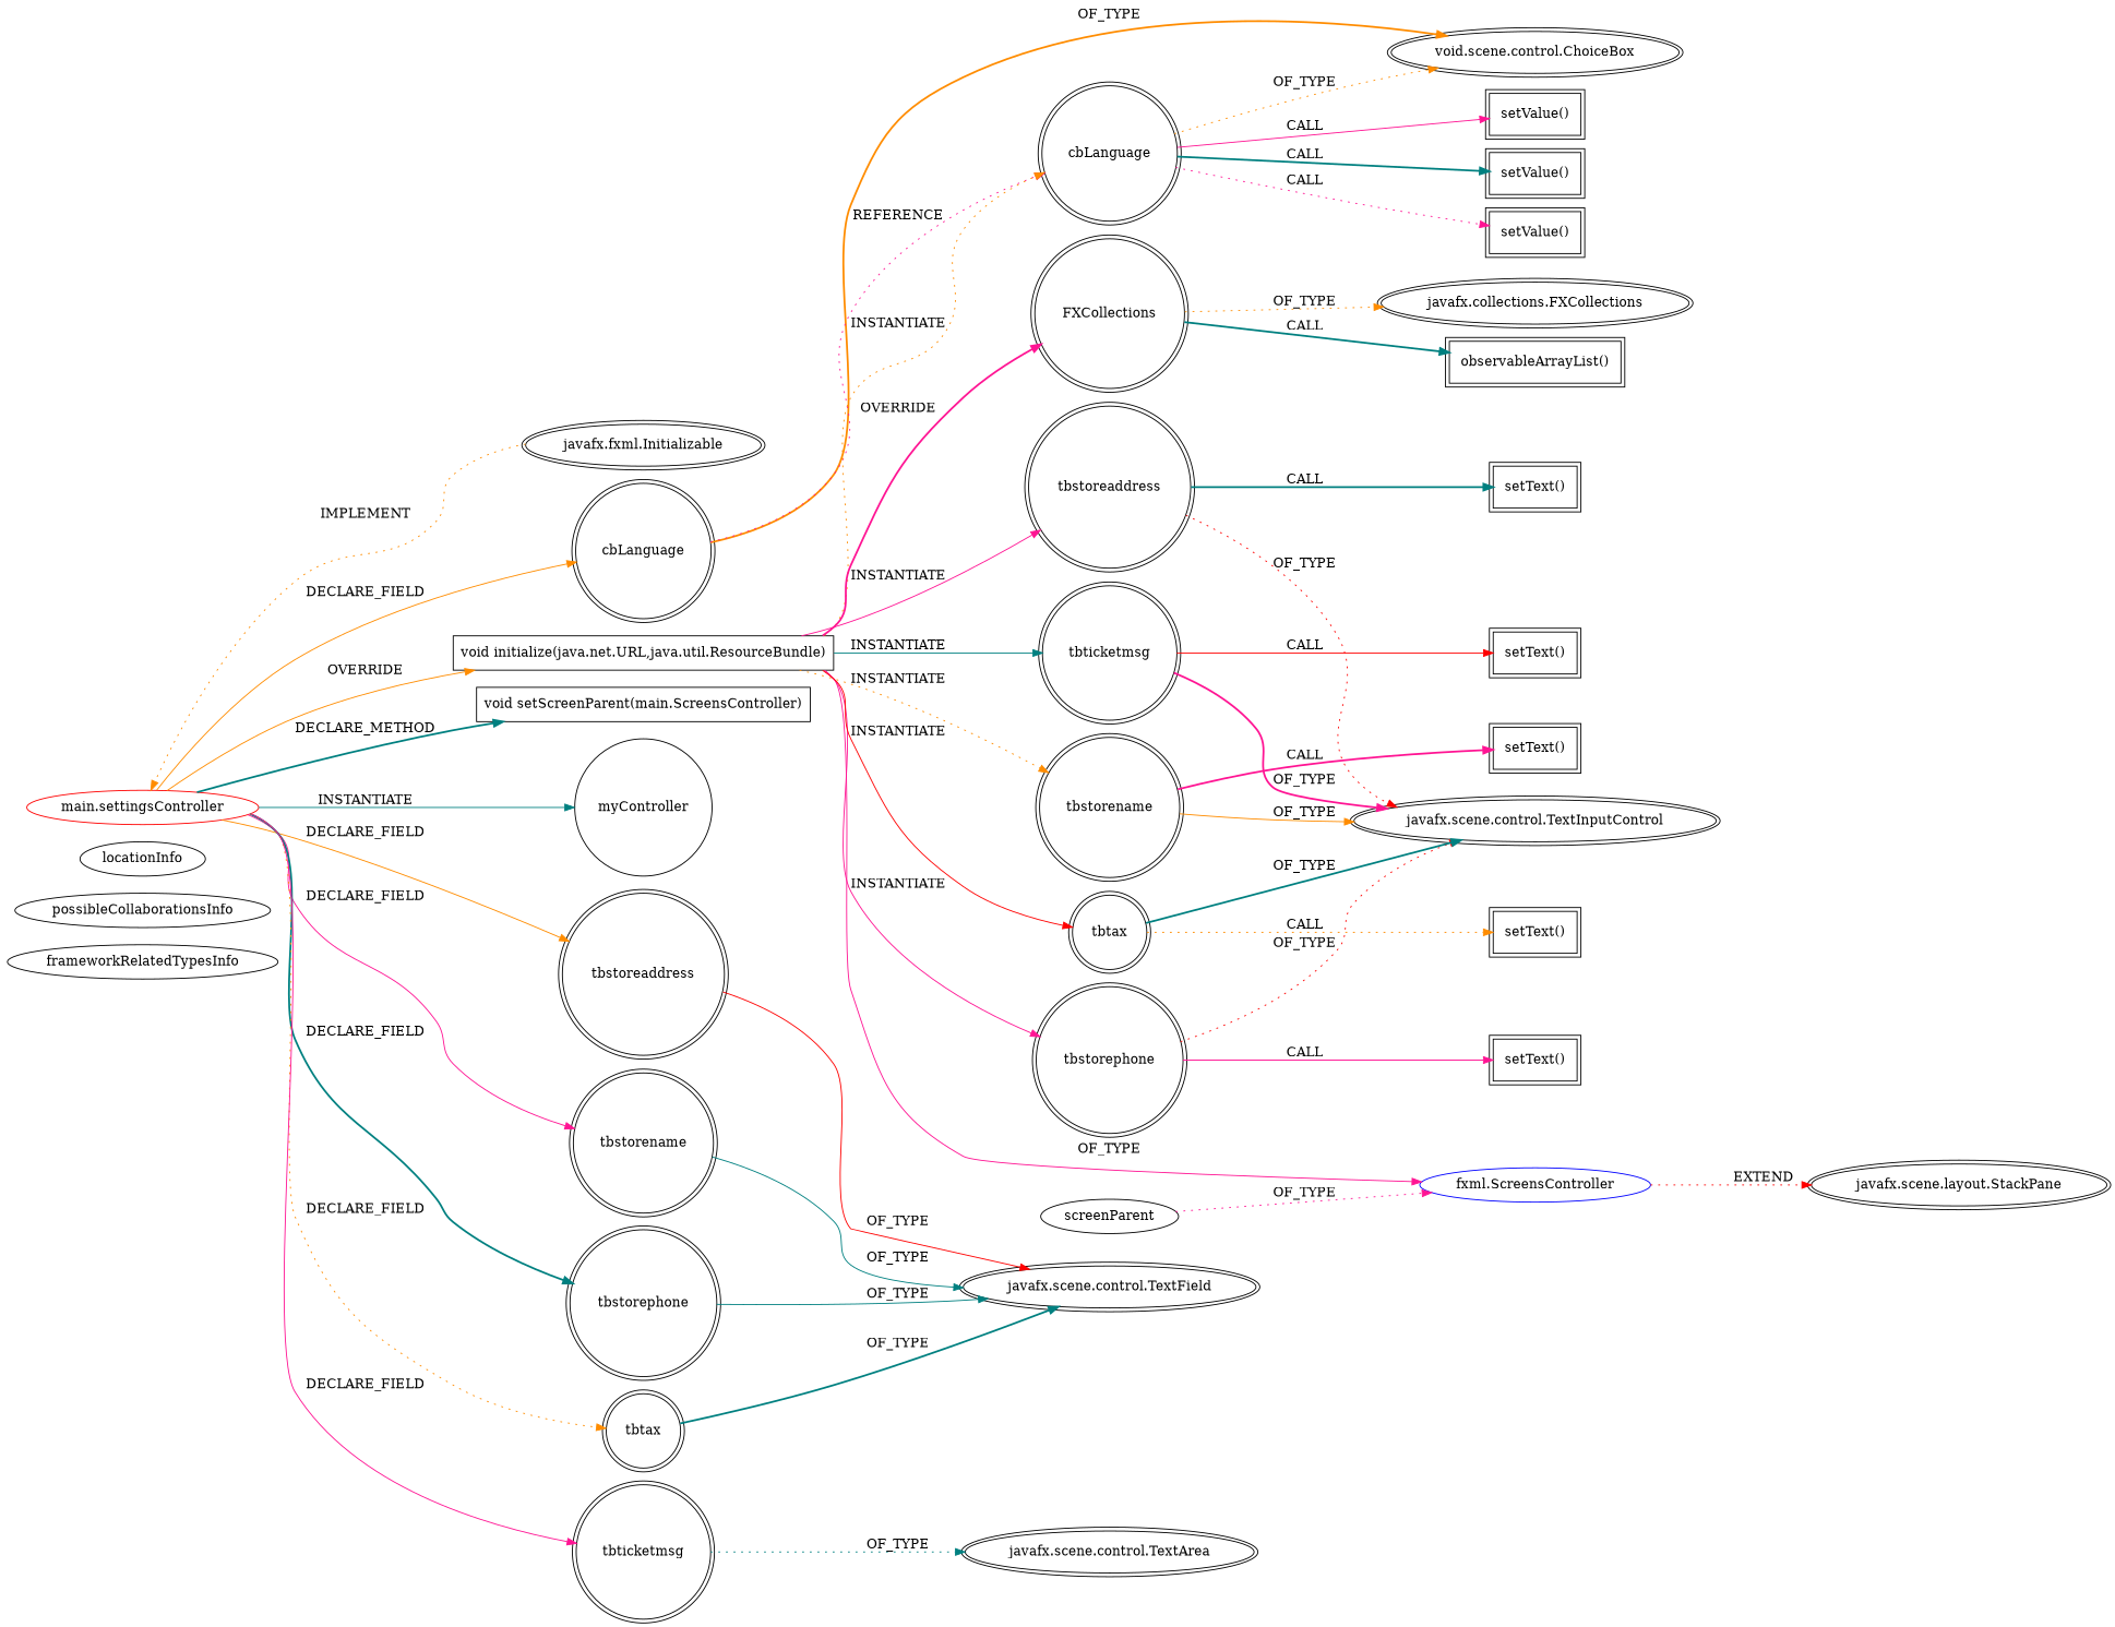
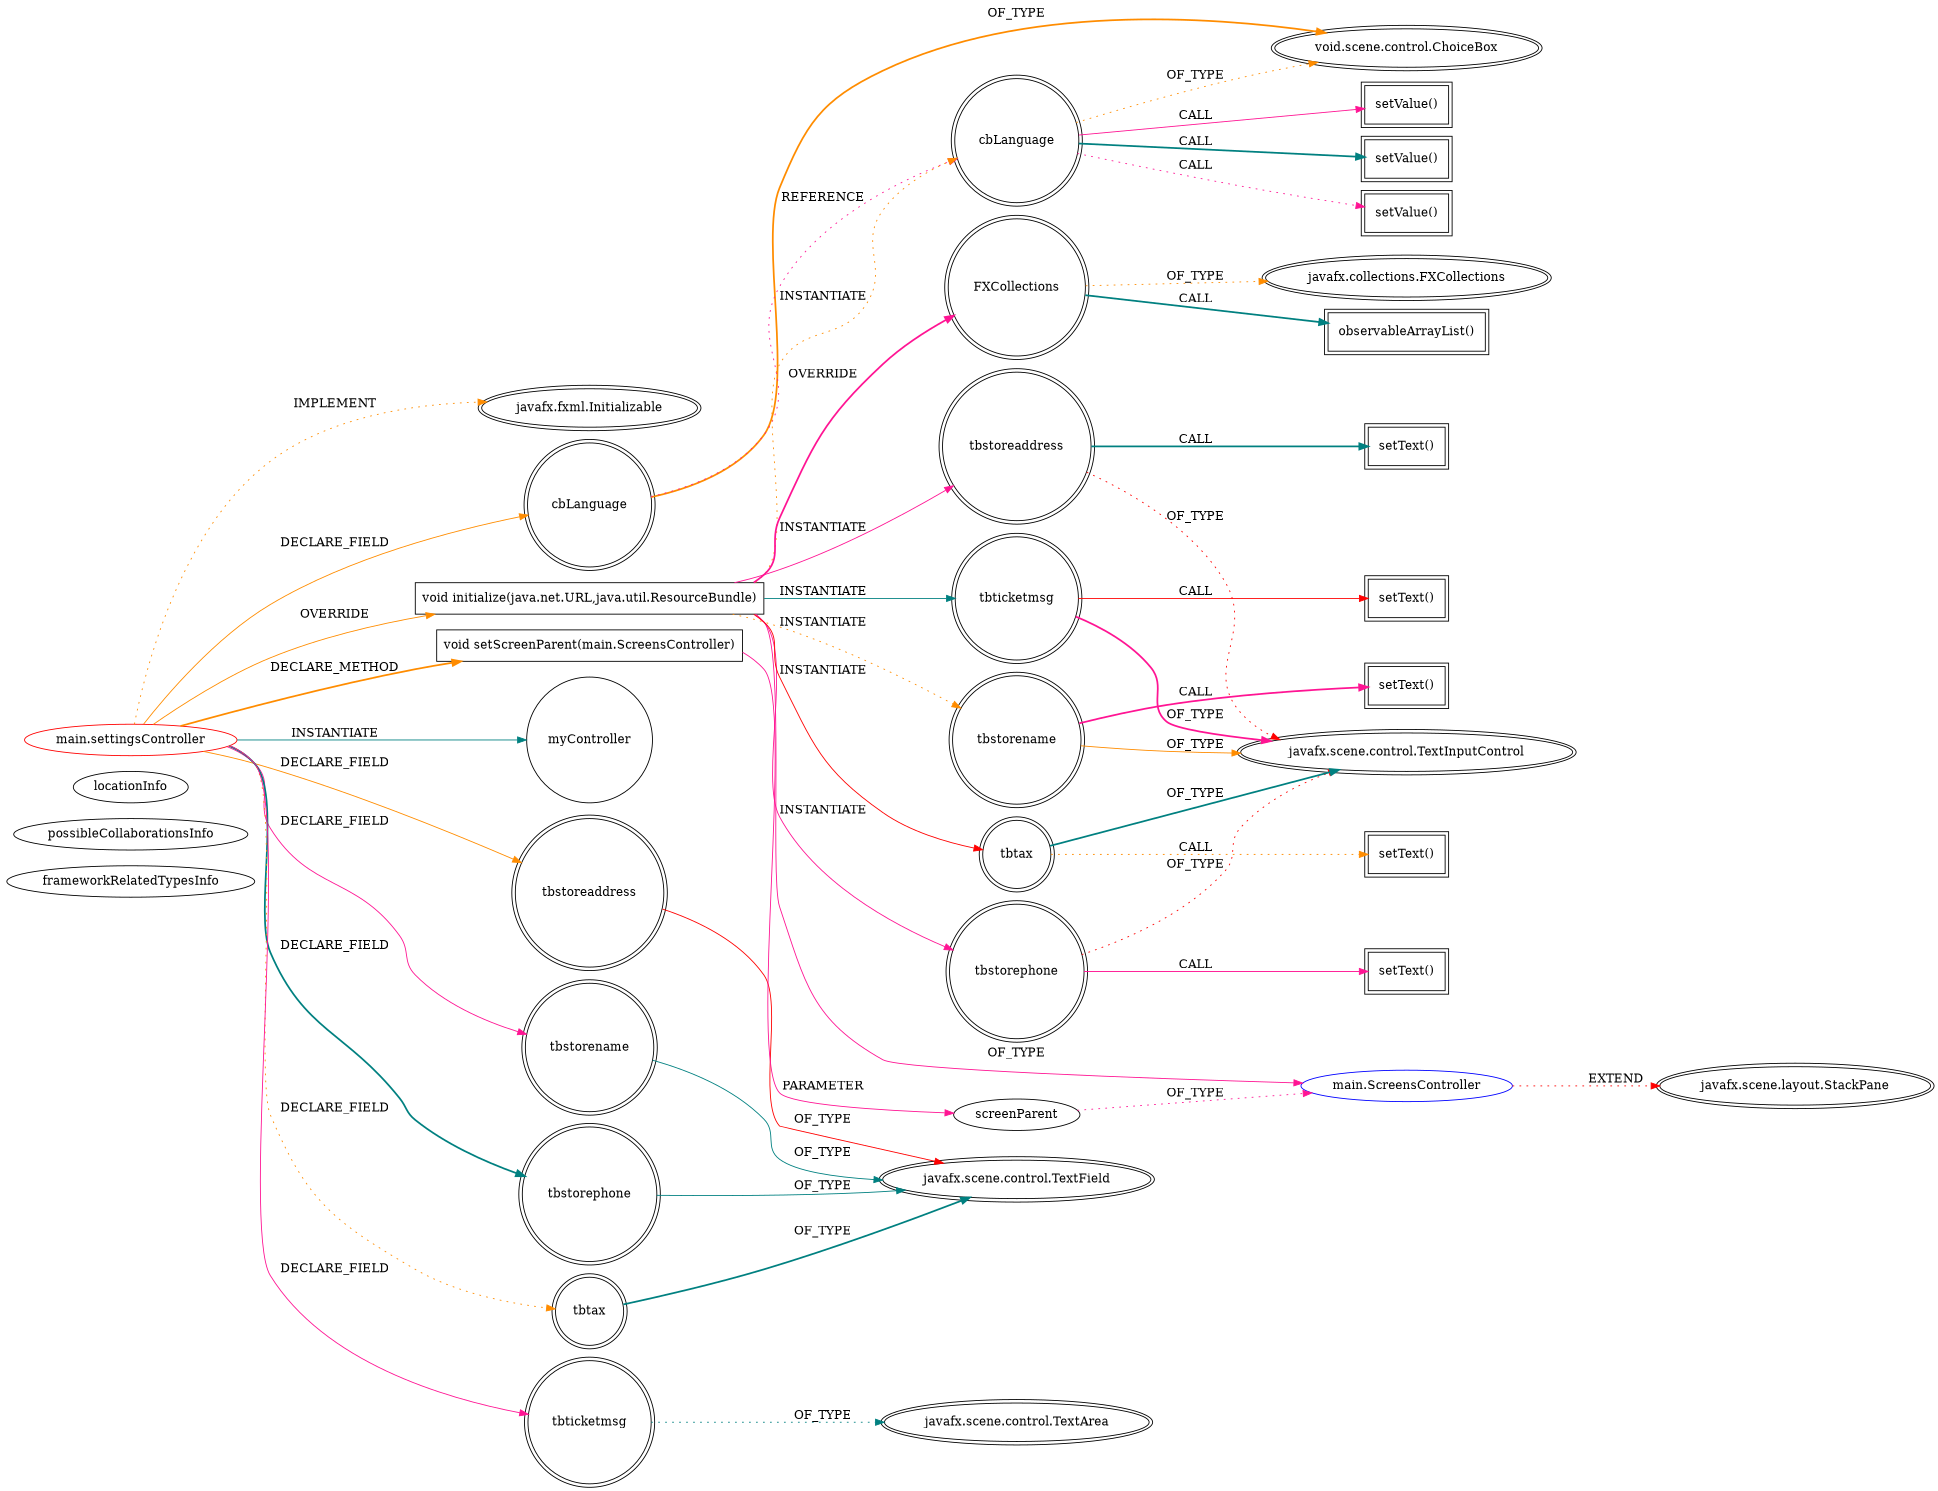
  digraph {
    rankdir=LR
    node [isFrameworkType=true vertexType=INSIDE_CALL peripheries=2 shape=circle]
    edge [color=deeppink style=solid]
    frameworkRelatedTypesInfo [0="javafx.fxml.Initializable" isFrameworkType="" vertexType="" peripheries="" shape=""]
    possibleCollaborationsInfo [0="1872~CLIENT_METHOD_DECLARATION-PARAMETER_DECLARATION-FIELD_DECLARATION-~javafx.fxml.Initializable ~javafx.scene.layout.StackPane ~false~false" isFrameworkType="" vertexType="" peripheries="" shape=""]
    locationInfo [contextSignature=settingsController filePath="/antoniotorres-CAPOS/CAPOS-master/src/main/settingsController.java" graphId=1872 projectName="antoniotorres-CAPOS" isFrameworkType="" vertexType="" peripheries="" shape=""]
    n4 [color=red isFrameworkType=false label="main.settingsController" vertexType=ROOT_CLIENT_CLASS_DECLARATION peripheries="" shape=""]
    n5 [label="javafx.fxml.Initializable" vertexType=FRAMEWORK_INTERFACE_TYPE shape=""]
    n6 [label=cbLanguage vertexType=FIELD_DECLARATION]
    n7 [isFrameworkType=false label=myController vertexType=FIELD_DECLARATION peripheries=""]
    n8 [label=tbstoreaddress vertexType=FIELD_DECLARATION]
    n9 [label=tbstorename vertexType=FIELD_DECLARATION]
    n10 [label=tbstorephone vertexType=FIELD_DECLARATION]
    n11 [label=tbtax vertexType=FIELD_DECLARATION]
    n12 [label=tbticketmsg vertexType=FIELD_DECLARATION]
    n13 [isFrameworkType=false label="void initialize(java.net.URL,java.util.ResourceBundle)" shape=box vertexType=OVERRIDING_METHOD_DECLARATION peripheries=""]
    n14 [isFrameworkType=false label="void setScreenParent(main.ScreensController)" shape=box vertexType=CLIENT_METHOD_DECLARATION peripheries=""]
    n15 [label="void.scene.control.ChoiceBox" vertexType=FRAMEWORK_CLASS_TYPE shape=""]
    n16 [label=cbLanguage vertexType=VARIABLE_EXPRESION]
    n17 [label="javafx.scene.control.TextField" vertexType=FRAMEWORK_CLASS_TYPE shape=""]
    n18 [label="javafx.scene.control.TextArea" vertexType=FRAMEWORK_CLASS_TYPE shape=""]
-   n19 [color=blue isFrameworkType=false label="fxml.ScreensController" vertexType=REFERENCE_CLIENT_CLASS_DECLARATION peripheries="" shape=""]
+   n19 [color=blue isFrameworkType=false label="main.ScreensController" vertexType=REFERENCE_CLIENT_CLASS_DECLARATION peripheries="" shape=""]
    n20 [label=FXCollections vertexType=VARIABLE_EXPRESION]
    n21 [label=tbstorename vertexType=VARIABLE_EXPRESION]
    n22 [label=tbstorephone vertexType=VARIABLE_EXPRESION]
    n23 [label=tbstoreaddress vertexType=VARIABLE_EXPRESION]
    n24 [label=tbtax vertexType=VARIABLE_EXPRESION]
    n25 [label=tbticketmsg vertexType=VARIABLE_EXPRESION]
    n26 [isFrameworkType=false label=screenParent vertexType=PARAMETER_DECLARATION peripheries="" shape=""]
    n27 [label="setValue()" shape=box]
    n28 [label="setValue()" shape=box]
    n29 [label="setValue()" shape=box]
    n30 [label="javafx.scene.layout.StackPane" vertexType=FRAMEWORK_CLASS_TYPE shape=""]
    n31 [label="javafx.collections.FXCollections" vertexType=FRAMEWORK_CLASS_TYPE shape=""]
    n32 [label="observableArrayList()" shape=box]
    n33 [label="javafx.scene.control.TextInputControl" vertexType=FRAMEWORK_CLASS_TYPE shape=""]
    n34 [label="setText()" shape=box]
    n35 [label="setText()" shape=box]
    n36 [label="setText()" shape=box]
    n37 [label="setText()" shape=box]
    n38 [label="setText()" shape=box]
-   n5 -> n4 [color=darkorange label=IMPLEMENT style=dotted]
+   n4 -> n5 [color=darkorange label=IMPLEMENT style=dotted]
    n4 -> n6 [color=darkorange label=DECLARE_FIELD]
    n4 -> n7 [color=teal label=INSTANTIATE]
    n4 -> n8 [color=darkorange label=DECLARE_FIELD]
    n4 -> n9 [label=DECLARE_FIELD]
    n4 -> n10 [color=teal label=DECLARE_FIELD style=bold]
    n4 -> n11 [color=darkorange label=DECLARE_FIELD style=dotted]
    n4 -> n12 [label=DECLARE_FIELD]
    n4 -> n13 [color=darkorange label=OVERRIDE]
-   n4 -> n14 [color=teal label=DECLARE_METHOD style=bold]
+   n4 -> n14 [color=darkorange label=DECLARE_METHOD style=bold]
    n6 -> n15 [color=darkorange label=OF_TYPE style=bold]
    n6 -> n16 [label=REFERENCE style=dotted]
    n8 -> n17 [color=red label=OF_TYPE]
    n9 -> n17 [color=teal label=OF_TYPE]
    n10 -> n17 [color=teal label=OF_TYPE]
    n11 -> n17 [color=teal label=OF_TYPE style=bold]
    n12 -> n18 [color=teal label=OF_TYPE style=dotted]
    n13 -> n16 [color=darkorange label=INSTANTIATE style=dotted]
    n13 -> n19 [label=OF_TYPE]
    n13 -> n20 [label=OVERRIDE style=bold]
    n13 -> n21 [color=darkorange label=INSTANTIATE style=dotted]
    n13 -> n22 [label=INSTANTIATE]
    n13 -> n23 [label=INSTANTIATE]
    n13 -> n24 [color=red label=INSTANTIATE]
    n13 -> n25 [color=teal label=INSTANTIATE]
+   n14 -> n26 [label=PARAMETER]
    n16 -> n15 [color=darkorange label=OF_TYPE style=dotted]
    n16 -> n27 [color=teal label=CALL style=bold]
    n16 -> n28 [label=CALL style=dotted]
    n16 -> n29 [label=CALL]
    n19 -> n30 [color=red label=EXTEND style=dotted]
    n20 -> n31 [color=darkorange label=OF_TYPE style=dotted]
    n20 -> n32 [color=teal label=CALL style=bold]
    n21 -> n33 [color=darkorange label=OF_TYPE]
    n21 -> n34 [label=CALL style=bold]
    n22 -> n33 [color=red label=OF_TYPE style=dotted]
    n22 -> n35 [label=CALL]
    n23 -> n33 [color=red label=OF_TYPE style=dotted]
    n23 -> n36 [color=teal label=CALL style=bold]
    n24 -> n33 [color=teal label=OF_TYPE style=bold]
    n24 -> n37 [color=darkorange label=CALL style=dotted]
    n25 -> n33 [label=OF_TYPE style=bold]
    n25 -> n38 [color=red label=CALL]
    n26 -> n19 [label=OF_TYPE style=dotted]
  }
